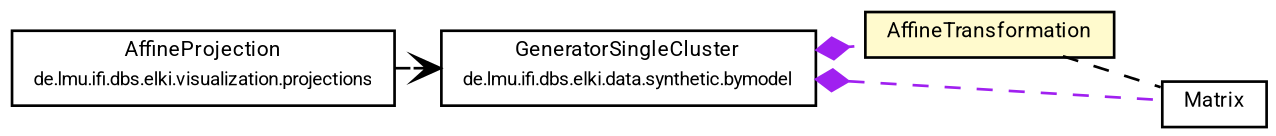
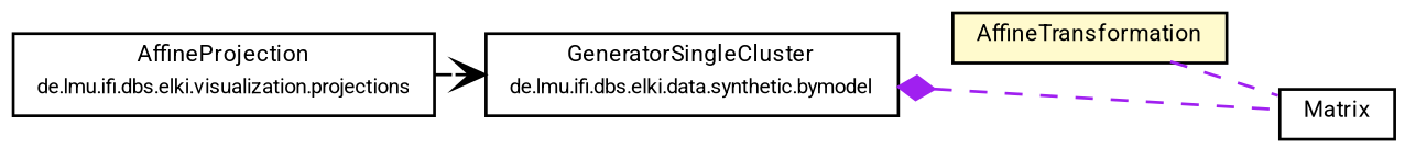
  digraph {
    fontname="Comic Neue"
    nodesep=0.15
    rankdir=LR
    ranksep=0.25
    node [fontcolor=black fontname="Comic Neue" fontsize=8 margin=0 shape=plaintext]
    edge [arrowhead=none color=black fontname="Comic Neue" fontsize=7 labelfontname=Roboto labelfontsize=7 style=dashed weight=6]
    n1 [height=0 label=<<table title="de.lmu.ifi.dbs.elki.visualization.projections.AffineProjection" border="0" cellborder="1" cellspacing="0" cellpadding="2" href="../../visualization/projections/AffineProjection.html" target="_parent"> 		<tr><td><table border="0" cellspacing="0" cellpadding="1"> 		<tr><td align="center" balign="center"> <font face="Roboto">AffineProjection</font> </td></tr> 		<tr><td align="center" balign="center"> <font face="Roboto" point-size="7.0">de.lmu.ifi.dbs.elki.visualization.projections</font> </td></tr> 		</table></td></tr> 		</table>> width=0]
    n2 [height=0 label=<<table title="de.lmu.ifi.dbs.elki.data.synthetic.bymodel.GeneratorSingleCluster" border="0" cellborder="1" cellspacing="0" cellpadding="2" href="../../data/synthetic/bymodel/GeneratorSingleCluster.html" target="_parent"> 		<tr><td><table border="0" cellspacing="0" cellpadding="1"> 		<tr><td align="center" balign="center"> <font face="Roboto">GeneratorSingleCluster</font> </td></tr> 		<tr><td align="center" balign="center"> <font face="Roboto" point-size="7.0">de.lmu.ifi.dbs.elki.data.synthetic.bymodel</font> </td></tr> 		</table></td></tr> 		</table>> width=0]
    n3 [height=0 label=<<table title="de.lmu.ifi.dbs.elki.math.linearalgebra.AffineTransformation" border="0" cellborder="1" cellspacing="0" cellpadding="2" bgcolor="lemonChiffon" href="AffineTransformation.html" target="_parent"> 		<tr><td><table border="0" cellspacing="0" cellpadding="1"> 		<tr><td align="center" balign="center"> <font face="Roboto">AffineTransformation</font> </td></tr> 		</table></td></tr> 		</table>> width=0]
    n4 [height=0 label=<<table title="Matrix" border="0" cellborder="1" cellspacing="0" cellpadding="2" href="http://docs.oracle.com/javase/7/docs/api/Matrix.html" target="_parent"> 		<tr><td><table border="0" cellspacing="0" cellpadding="1"> 		<tr><td align="center" balign="center"> <font face="Roboto">Matrix</font> </td></tr> 		</table></td></tr> 		</table>> width=0]
    n1 -> n2 [arrowhead=open weight=1]
-   n2 -> n3 [arrowtail=diamond color=purple dir=back style=dotted]
    n2 -> n4 [arrowtail=diamond color=purple dir=back]
-   n3 -> n4 [weight=2]
+   n3 -> n4 [color=purple weight=2]
  }
